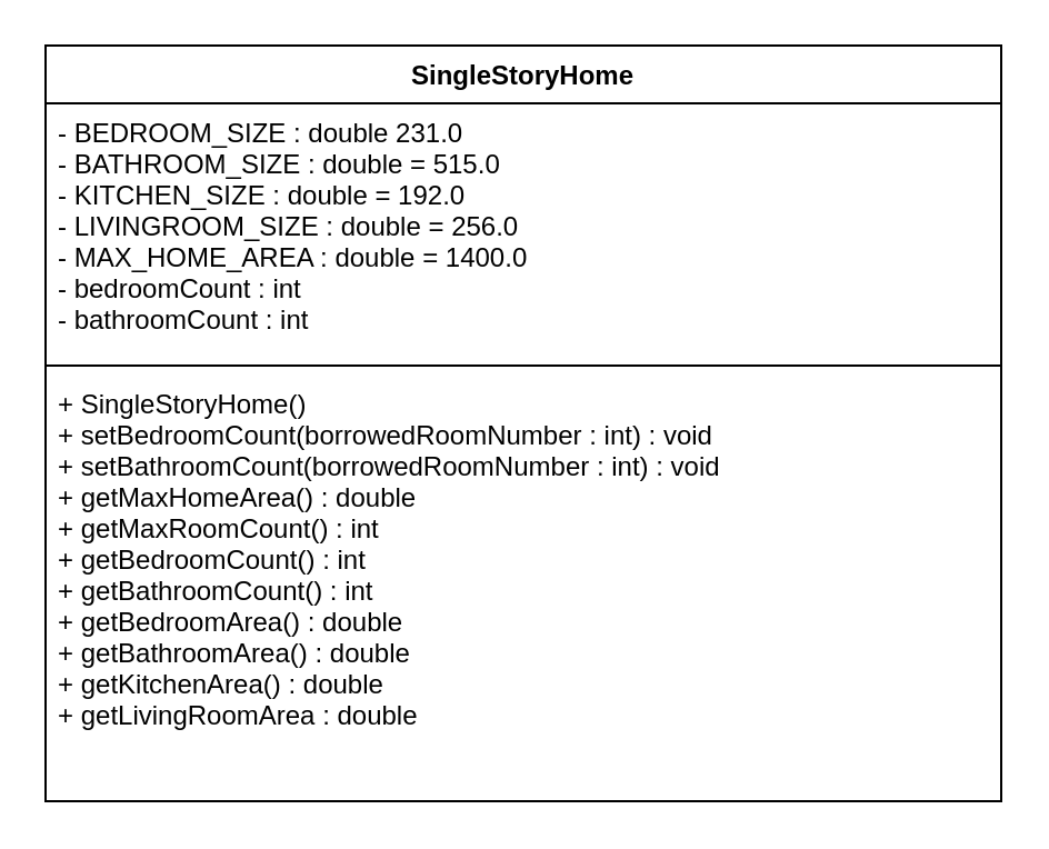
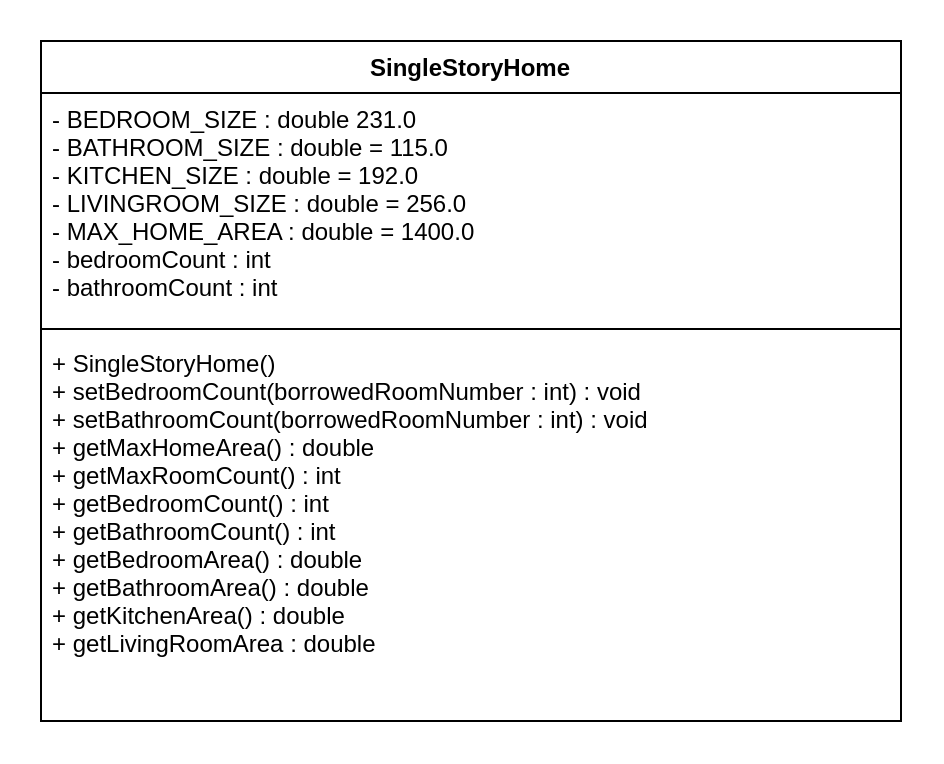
  <mxCell id="0" />
  <mxCell id="1" parent="0" />
  <mxCell id="2" value="SingleStoryHome" style="swimlane;fontStyle=1;align=center;verticalAlign=top;childLayout=stackLayout;horizontal=1;startSize=26;horizontalStack=0;resizeParent=1;resizeParentMax=0;resizeLast=0;collapsible=1;marginBottom=0;" parent="1" vertex="1"><mxGeometry x="20" y="20" width="430" height="340" as="geometry" /></mxCell>
- <mxCell id="3" value="- BEDROOM_SIZE : double 231.0&#10;- BATHROOM_SIZE : double = 515.0&#10;- KITCHEN_SIZE : double = 192.0&#10;- LIVINGROOM_SIZE : double = 256.0&#10;- MAX_HOME_AREA : double = 1400.0&#10;- bedroomCount : int &#10;- bathroomCount : int" style="text;strokeColor=none;fillColor=none;align=left;verticalAlign=top;spacingLeft=4;spacingRight=4;overflow=hidden;rotatable=0;points=[[0,0.5],[1,0.5]];portConstraint=eastwest;" parent="2" vertex="1"><mxGeometry y="26" width="430" height="114" as="geometry" /></mxCell>
+ <mxCell id="3" value="- BEDROOM_SIZE : double 231.0&#10;- BATHROOM_SIZE : double = 115.0&#10;- KITCHEN_SIZE : double = 192.0&#10;- LIVINGROOM_SIZE : double = 256.0&#10;- MAX_HOME_AREA : double = 1400.0&#10;- bedroomCount : int &#10;- bathroomCount : int" style="text;strokeColor=none;fillColor=none;align=left;verticalAlign=top;spacingLeft=4;spacingRight=4;overflow=hidden;rotatable=0;points=[[0,0.5],[1,0.5]];portConstraint=eastwest;" parent="2" vertex="1"><mxGeometry y="26" width="430" height="114" as="geometry" /></mxCell>
  <mxCell id="4" value="" style="line;strokeWidth=1;fillColor=none;align=left;verticalAlign=middle;spacingTop=-1;spacingLeft=3;spacingRight=3;rotatable=0;labelPosition=right;points=[];portConstraint=eastwest;" parent="2" vertex="1"><mxGeometry y="140" width="430" height="8" as="geometry" /></mxCell>
  <mxCell id="5" value="+ SingleStoryHome()&#10;+ setBedroomCount(borrowedRoomNumber : int) : void&#10;+ setBathroomCount(borrowedRoomNumber : int) : void&#10;+ getMaxHomeArea() : double&#10;+ getMaxRoomCount() : int&#10;+ getBedroomCount() : int&#10;+ getBathroomCount() : int&#10;+ getBedroomArea() : double&#10;+ getBathroomArea() : double&#10;+ getKitchenArea() : double&#10;+ getLivingRoomArea : double&#10;" style="text;strokeColor=none;fillColor=none;align=left;verticalAlign=top;spacingLeft=4;spacingRight=4;overflow=hidden;rotatable=0;points=[[0,0.5],[1,0.5]];portConstraint=eastwest;" parent="2" vertex="1"><mxGeometry y="148" width="430" height="192" as="geometry" /></mxCell>
